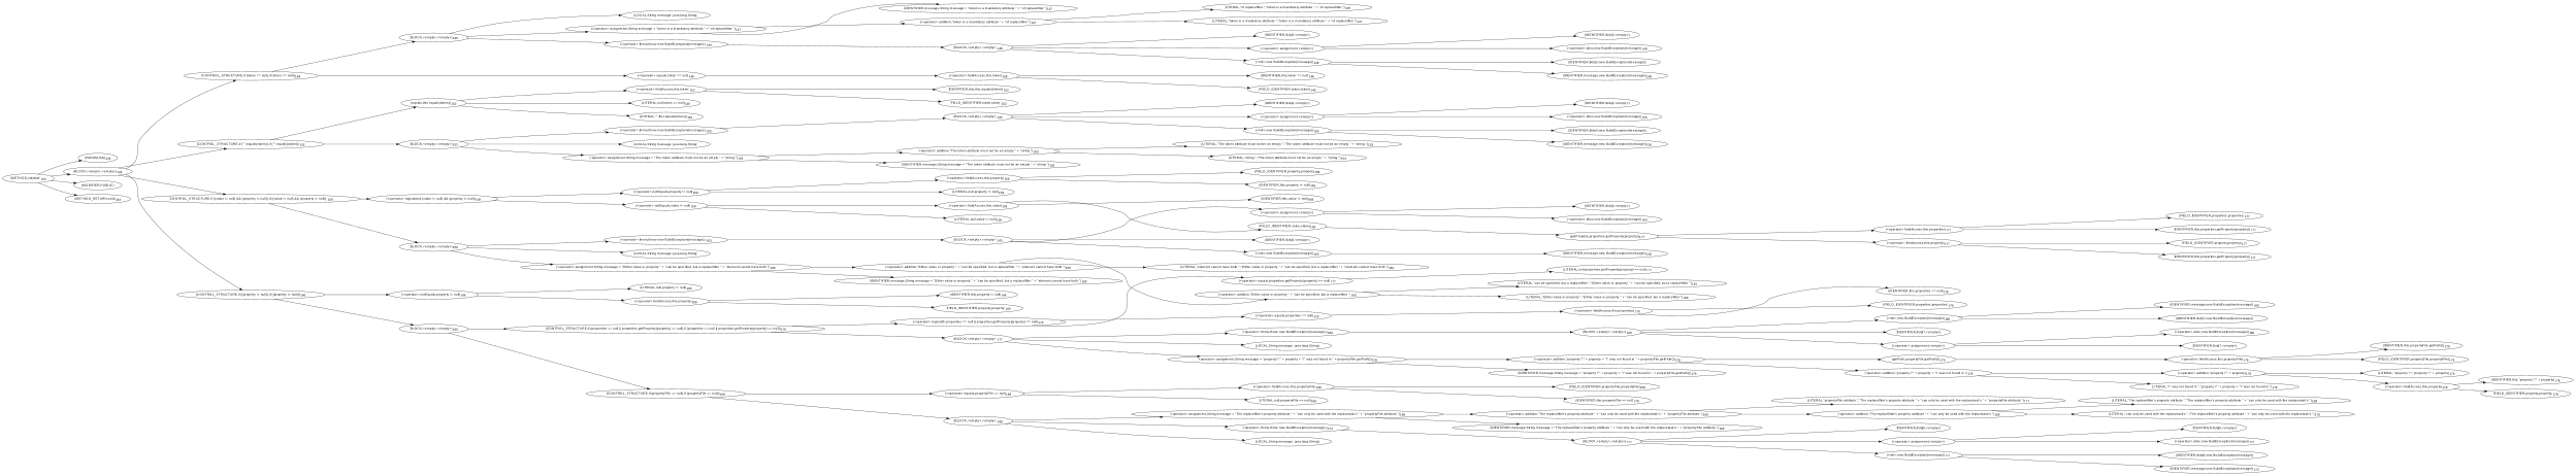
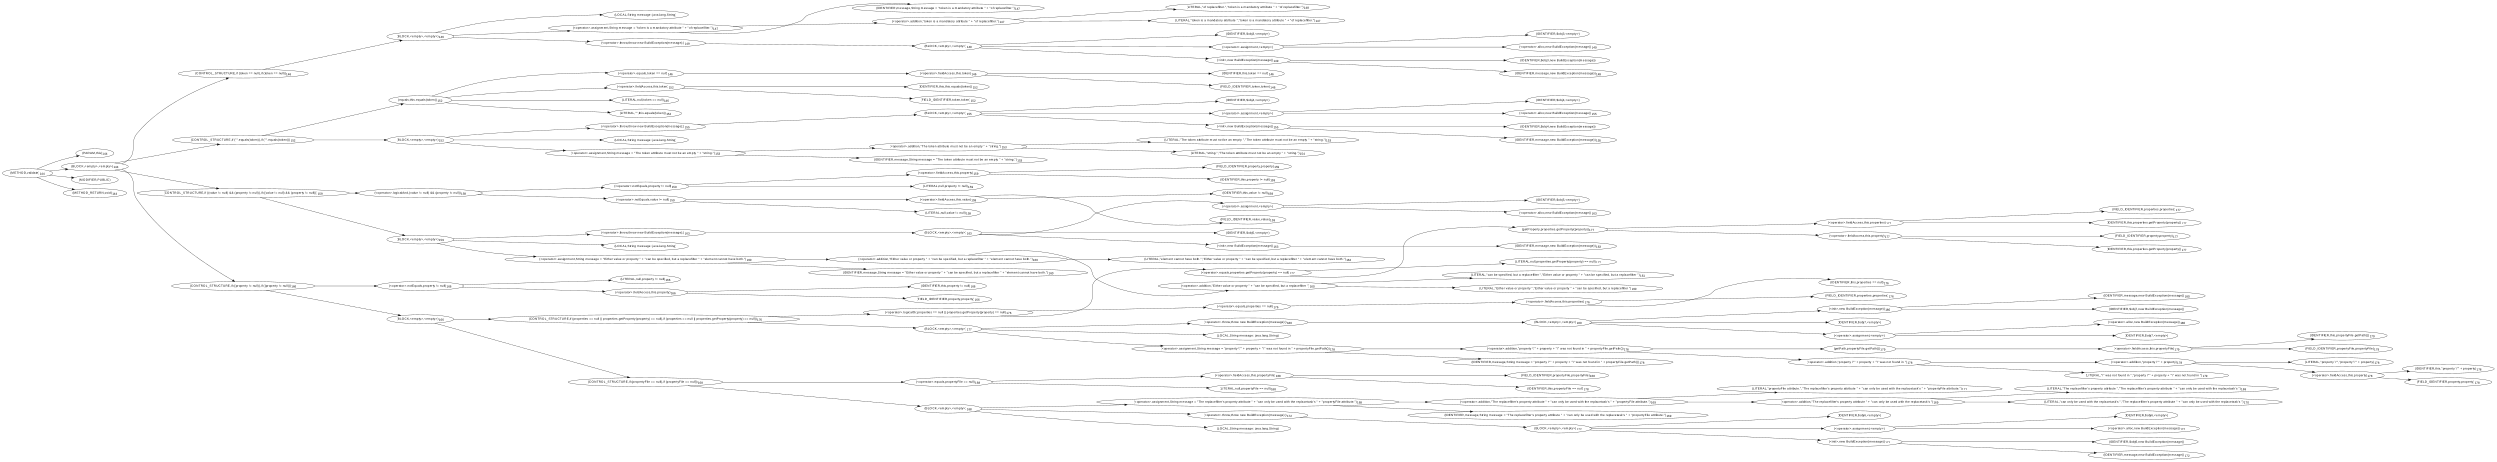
  digraph {
    fontname="Liberation Sans"
    rankdir=LR
    node [fontname="Liberation Sans"]
    edge [fontname="Liberation Sans"]
    n1 [label=<(METHOD,validate)<SUB>144</SUB>>]
    n2 [label=<(PARAM,this)<SUB>144</SUB>>]
    n3 [label=<(BLOCK,&lt;empty&gt;,&lt;empty&gt;)<SUB>144</SUB>>]
    n4 [label=<(MODIFIER,PUBLIC)>]
    n5 [label=<(METHOD_RETURN,void)<SUB>144</SUB>>]
    n6 [label=<(CONTROL_STRUCTURE,if (token == null),if (token == null))<SUB>146</SUB>>]
    n7 [label=<(CONTROL_STRUCTURE,if (&quot;&quot;.equals(token)),if (&quot;&quot;.equals(token)))<SUB>152</SUB>>]
    n8 [label=<(CONTROL_STRUCTURE,if ((value != null) &amp;&amp; (property != null)),if ((value != null) &amp;&amp; (property != null)))<SUB>159</SUB>>]
    n9 [label=<(CONTROL_STRUCTURE,if ((property != null)),if ((property != null)))<SUB>166</SUB>>]
    n10 [label=<(&lt;operator&gt;.equals,token == null)<SUB>146</SUB>>]
    n11 [label=<(BLOCK,&lt;empty&gt;,&lt;empty&gt;)<SUB>146</SUB>>]
    n12 [label=<(equals,this.equals(token))<SUB>152</SUB>>]
    n13 [label=<(BLOCK,&lt;empty&gt;,&lt;empty&gt;)<SUB>152</SUB>>]
    n14 [label=<(&lt;operator&gt;.logicalAnd,(value != null) &amp;&amp; (property != null))<SUB>159</SUB>>]
    n15 [label=<(BLOCK,&lt;empty&gt;,&lt;empty&gt;)<SUB>159</SUB>>]
    n16 [label=<(&lt;operator&gt;.notEquals,property != null)<SUB>166</SUB>>]
    n17 [label=<(BLOCK,&lt;empty&gt;,&lt;empty&gt;)<SUB>166</SUB>>]
    n18 [label=<(&lt;operator&gt;.fieldAccess,this.token)<SUB>146</SUB>>]
    n19 [label=<(LOCAL,String message: java.lang.String)>]
    n20 [label=<(&lt;operator&gt;.assignment,String message = &quot;token is a mandatory attribute &quot; + &quot;of replacefilter.&quot;)<SUB>147</SUB>>]
    n21 [label=<(&lt;operator&gt;.throw,throw new BuildException(message);)<SUB>149</SUB>>]
    n22 [label=<(IDENTIFIER,this,token == null)<SUB>146</SUB>>]
    n23 [label=<(FIELD_IDENTIFIER,token,token)<SUB>146</SUB>>]
    n24 [label=<(LITERAL,null,token == null)<SUB>146</SUB>>]
    n25 [label=<(IDENTIFIER,message,String message = &quot;token is a mandatory attribute &quot; + &quot;of replacefilter.&quot;)<SUB>147</SUB>>]
    n26 [label=<(&lt;operator&gt;.addition,&quot;token is a mandatory attribute &quot; + &quot;of replacefilter.&quot;)<SUB>147</SUB>>]
    n27 [label=<(BLOCK,&lt;empty&gt;,&lt;empty&gt;)<SUB>149</SUB>>]
    n28 [label=<(LITERAL,&quot;token is a mandatory attribute &quot;,&quot;token is a mandatory attribute &quot; + &quot;of replacefilter.&quot;)<SUB>147</SUB>>]
    n29 [label=<(LITERAL,&quot;of replacefilter.&quot;,&quot;token is a mandatory attribute &quot; + &quot;of replacefilter.&quot;)<SUB>148</SUB>>]
    n30 [label=<(&lt;operator&gt;.assignment,&lt;empty&gt;)>]
    n31 [label=<(&lt;init&gt;,new BuildException(message))<SUB>149</SUB>>]
    n32 [label=<(IDENTIFIER,$obj3,&lt;empty&gt;)>]
    n33 [label=<(IDENTIFIER,$obj3,&lt;empty&gt;)>]
    n34 [label=<(&lt;operator&gt;.alloc,new BuildException(message))<SUB>149</SUB>>]
    n35 [label=<(IDENTIFIER,$obj3,new BuildException(message))>]
    n36 [label=<(IDENTIFIER,message,new BuildException(message))<SUB>149</SUB>>]
    n37 [label=<(LITERAL,&quot;&quot;,this.equals(token))<SUB>152</SUB>>]
    n38 [label=<(&lt;operator&gt;.fieldAccess,this.token)<SUB>152</SUB>>]
    n39 [label=<(LOCAL,String message: java.lang.String)>]
    n40 [label=<(&lt;operator&gt;.assignment,String message = &quot;The token attribute must not be an empty &quot; + &quot;string.&quot;)<SUB>153</SUB>>]
    n41 [label=<(&lt;operator&gt;.throw,throw new BuildException(message);)<SUB>155</SUB>>]
    n42 [label=<(IDENTIFIER,this,this.equals(token))<SUB>152</SUB>>]
    n43 [label=<(FIELD_IDENTIFIER,token,token)<SUB>152</SUB>>]
    n44 [label=<(IDENTIFIER,message,String message = &quot;The token attribute must not be an empty &quot; + &quot;string.&quot;)<SUB>153</SUB>>]
    n45 [label=<(&lt;operator&gt;.addition,&quot;The token attribute must not be an empty &quot; + &quot;string.&quot;)<SUB>153</SUB>>]
    n46 [label=<(BLOCK,&lt;empty&gt;,&lt;empty&gt;)<SUB>155</SUB>>]
    n47 [label=<(LITERAL,&quot;The token attribute must not be an empty &quot;,&quot;The token attribute must not be an empty &quot; + &quot;string.&quot;)<SUB>153</SUB>>]
    n48 [label=<(LITERAL,&quot;string.&quot;,&quot;The token attribute must not be an empty &quot; + &quot;string.&quot;)<SUB>154</SUB>>]
    n49 [label=<(&lt;operator&gt;.assignment,&lt;empty&gt;)>]
    n50 [label=<(&lt;init&gt;,new BuildException(message))<SUB>155</SUB>>]
    n51 [label=<(IDENTIFIER,$obj4,&lt;empty&gt;)>]
    n52 [label=<(IDENTIFIER,$obj4,&lt;empty&gt;)>]
    n53 [label=<(&lt;operator&gt;.alloc,new BuildException(message))<SUB>155</SUB>>]
    n54 [label=<(IDENTIFIER,$obj4,new BuildException(message))>]
    n55 [label=<(IDENTIFIER,message,new BuildException(message))<SUB>155</SUB>>]
    n56 [label=<(&lt;operator&gt;.notEquals,value != null)<SUB>159</SUB>>]
    n57 [label=<(&lt;operator&gt;.notEquals,property != null)<SUB>159</SUB>>]
    n58 [label=<(LOCAL,String message: java.lang.String)>]
    n59 [label=<(&lt;operator&gt;.assignment,String message = &quot;Either value or property &quot; + &quot;can be specified, but a replacefilter &quot; + &quot;element cannot have both.&quot;)<SUB>160</SUB>>]
    n60 [label=<(&lt;operator&gt;.throw,throw new BuildException(message);)<SUB>163</SUB>>]
    n61 [label=<(&lt;operator&gt;.fieldAccess,this.value)<SUB>159</SUB>>]
    n62 [label=<(LITERAL,null,value != null)<SUB>159</SUB>>]
    n63 [label=<(&lt;operator&gt;.fieldAccess,this.property)<SUB>159</SUB>>]
    n64 [label=<(LITERAL,null,property != null)<SUB>159</SUB>>]
    n65 [label=<(IDENTIFIER,this,value != null)<SUB>659</SUB>>]
    n66 [label=<(FIELD_IDENTIFIER,value,value)<SUB>159</SUB>>]
    n67 [label=<(IDENTIFIER,this,property != null)<SUB>159</SUB>>]
    n68 [label=<(FIELD_IDENTIFIER,property,property)<SUB>159</SUB>>]
    n69 [label=<(IDENTIFIER,message,String message = &quot;Either value or property &quot; + &quot;can be specified, but a replacefilter &quot; + &quot;element cannot have both.&quot;)<SUB>160</SUB>>]
    n70 [label=<(&lt;operator&gt;.addition,&quot;Either value or property &quot; + &quot;can be specified, but a replacefilter &quot; + &quot;element cannot have both.&quot;)<SUB>160</SUB>>]
    n71 [label=<(BLOCK,&lt;empty&gt;,&lt;empty&gt;)<SUB>163</SUB>>]
    n72 [label=<(&lt;operator&gt;.addition,&quot;Either value or property &quot; + &quot;can be specified, but a replacefilter &quot;)<SUB>160</SUB>>]
    n73 [label=<(LITERAL,&quot;element cannot have both.&quot;,&quot;Either value or property &quot; + &quot;can be specified, but a replacefilter &quot; + &quot;element cannot have both.&quot;)<SUB>162</SUB>>]
    n74 [label=<(LITERAL,&quot;Either value or property &quot;,&quot;Either value or property &quot; + &quot;can be specified, but a replacefilter &quot;)<SUB>160</SUB>>]
    n75 [label=<(LITERAL,&quot;can be specified, but a replacefilter &quot;,&quot;Either value or property &quot; + &quot;can be specified, but a replacefilter &quot;)<SUB>161</SUB>>]
    n76 [label=<(&lt;operator&gt;.assignment,&lt;empty&gt;)>]
    n77 [label=<(&lt;init&gt;,new BuildException(message))<SUB>163</SUB>>]
    n78 [label=<(IDENTIFIER,$obj5,&lt;empty&gt;)>]
    n79 [label=<(IDENTIFIER,$obj5,&lt;empty&gt;)>]
    n80 [label=<(&lt;operator&gt;.alloc,new BuildException(message))<SUB>163</SUB>>]
    n81 [label=<(IDENTIFIER,message,new BuildException(message))<SUB>163</SUB>>]
    n82 [label=<(&lt;operator&gt;.fieldAccess,this.property)<SUB>166</SUB>>]
    n83 [label=<(LITERAL,null,property != null)<SUB>166</SUB>>]
    n84 [label=<(CONTROL_STRUCTURE,if (propertyFile == null),if (propertyFile == null))<SUB>168</SUB>>]
    n85 [label=<(CONTROL_STRUCTURE,if (properties == null || properties.getProperty(property) == null),if (properties == null || properties.getProperty(property) == null))<SUB>176</SUB>>]
    n86 [label=<(IDENTIFIER,this,property != null)<SUB>166</SUB>>]
    n87 [label=<(FIELD_IDENTIFIER,property,property)<SUB>166</SUB>>]
    n88 [label=<(&lt;operator&gt;.equals,propertyFile == null)<SUB>168</SUB>>]
    n89 [label=<(BLOCK,&lt;empty&gt;,&lt;empty&gt;)<SUB>168</SUB>>]
    n90 [label=<(&lt;operator&gt;.logicalOr,properties == null || properties.getProperty(property) == null)<SUB>176</SUB>>]
    n91 [label=<(BLOCK,&lt;empty&gt;,&lt;empty&gt;)<SUB>177</SUB>>]
    n92 [label=<(&lt;operator&gt;.fieldAccess,this.propertyFile)<SUB>168</SUB>>]
    n93 [label=<(LITERAL,null,propertyFile == null)<SUB>168</SUB>>]
    n94 [label=<(LOCAL,String message: java.lang.String)>]
    n95 [label=<(&lt;operator&gt;.assignment,String message = &quot;The replacefilter's property attribute &quot; + &quot;can only be used with the replacetask's &quot; + &quot;propertyFile attribute.&quot;)<SUB>169</SUB>>]
    n96 [label=<(&lt;operator&gt;.throw,throw new BuildException(message);)<SUB>172</SUB>>]
    n97 [label=<(IDENTIFIER,this,propertyFile == null)<SUB>178</SUB>>]
    n98 [label=<(FIELD_IDENTIFIER,propertyFile,propertyFile)<SUB>168</SUB>>]
    n99 [label=<(IDENTIFIER,message,String message = &quot;The replacefilter's property attribute &quot; + &quot;can only be used with the replacetask's &quot; + &quot;propertyFile attribute.&quot;)<SUB>169</SUB>>]
    n100 [label=<(&lt;operator&gt;.addition,&quot;The replacefilter's property attribute &quot; + &quot;can only be used with the replacetask's &quot; + &quot;propertyFile attribute.&quot;)<SUB>169</SUB>>]
    n101 [label=<(BLOCK,&lt;empty&gt;,&lt;empty&gt;)<SUB>172</SUB>>]
    n102 [label=<(&lt;operator&gt;.addition,&quot;The replacefilter's property attribute &quot; + &quot;can only be used with the replacetask's &quot;)<SUB>169</SUB>>]
    n103 [label=<(LITERAL,&quot;propertyFile attribute.&quot;,&quot;The replacefilter's property attribute &quot; + &quot;can only be used with the replacetask's &quot; + &quot;propertyFile attribute.&quot;)<SUB>171</SUB>>]
    n104 [label=<(LITERAL,&quot;The replacefilter's property attribute &quot;,&quot;The replacefilter's property attribute &quot; + &quot;can only be used with the replacetask's &quot;)<SUB>169</SUB>>]
    n105 [label=<(LITERAL,&quot;can only be used with the replacetask's &quot;,&quot;The replacefilter's property attribute &quot; + &quot;can only be used with the replacetask's &quot;)<SUB>170</SUB>>]
    n106 [label=<(&lt;operator&gt;.assignment,&lt;empty&gt;)>]
    n107 [label=<(&lt;init&gt;,new BuildException(message))<SUB>172</SUB>>]
    n108 [label=<(IDENTIFIER,$obj6,&lt;empty&gt;)>]
    n109 [label=<(IDENTIFIER,$obj6,&lt;empty&gt;)>]
    n110 [label=<(&lt;operator&gt;.alloc,new BuildException(message))<SUB>172</SUB>>]
    n111 [label=<(IDENTIFIER,$obj6,new BuildException(message))>]
    n112 [label=<(IDENTIFIER,message,new BuildException(message))<SUB>172</SUB>>]
    n113 [label=<(&lt;operator&gt;.equals,properties == null)<SUB>176</SUB>>]
    n114 [label=<(&lt;operator&gt;.equals,properties.getProperty(property) == null)<SUB>177</SUB>>]
    n115 [label=<(LOCAL,String message: java.lang.String)>]
    n116 [label=<(&lt;operator&gt;.assignment,String message = &quot;property \&quot;&quot; + property + &quot;\&quot; was not found in &quot; + propertyFile.getPath())<SUB>178</SUB>>]
    n117 [label=<(&lt;operator&gt;.throw,throw new BuildException(message);)<SUB>180</SUB>>]
    n118 [label=<(&lt;operator&gt;.fieldAccess,this.properties)<SUB>176</SUB>>]
    n119 [label=<(getProperty,properties.getProperty(property))<SUB>177</SUB>>]
    n120 [label=<(LITERAL,null,properties.getProperty(property) == null)<SUB>177</SUB>>]
    n121 [label=<(IDENTIFIER,this,properties == null)<SUB>176</SUB>>]
    n122 [label=<(FIELD_IDENTIFIER,properties,properties)<SUB>176</SUB>>]
    n123 [label=<(&lt;operator&gt;.fieldAccess,this.properties)<SUB>177</SUB>>]
    n124 [label=<(&lt;operator&gt;.fieldAccess,this.property)<SUB>177</SUB>>]
    n125 [label=<(IDENTIFIER,this,properties.getProperty(property))<SUB>177</SUB>>]
    n126 [label=<(FIELD_IDENTIFIER,properties,properties)<SUB>177</SUB>>]
    n127 [label=<(IDENTIFIER,this,properties.getProperty(property))<SUB>177</SUB>>]
    n128 [label=<(FIELD_IDENTIFIER,property,property)<SUB>177</SUB>>]
    n129 [label=<(IDENTIFIER,message,String message = &quot;property \&quot;&quot; + property + &quot;\&quot; was not found in &quot; + propertyFile.getPath())<SUB>178</SUB>>]
    n130 [label=<(&lt;operator&gt;.addition,&quot;property \&quot;&quot; + property + &quot;\&quot; was not found in &quot; + propertyFile.getPath())<SUB>178</SUB>>]
    n131 [label=<(BLOCK,&lt;empty&gt;,&lt;empty&gt;)<SUB>180</SUB>>]
    n132 [label=<(&lt;operator&gt;.addition,&quot;property \&quot;&quot; + property + &quot;\&quot; was not found in &quot;)<SUB>178</SUB>>]
    n133 [label=<(getPath,propertyFile.getPath())<SUB>179</SUB>>]
    n134 [label=<(&lt;operator&gt;.addition,&quot;property \&quot;&quot; + property)<SUB>178</SUB>>]
    n135 [label=<(LITERAL,&quot;\&quot; was not found in &quot;,&quot;property \&quot;&quot; + property + &quot;\&quot; was not found in &quot;)<SUB>179</SUB>>]
    n136 [label=<(&lt;operator&gt;.fieldAccess,this.propertyFile)<SUB>179</SUB>>]
    n137 [label=<(LITERAL,&quot;property \&quot;&quot;,&quot;property \&quot;&quot; + property)<SUB>178</SUB>>]
    n138 [label=<(&lt;operator&gt;.fieldAccess,this.property)<SUB>178</SUB>>]
    n139 [label=<(IDENTIFIER,this,&quot;property \&quot;&quot; + property)<SUB>178</SUB>>]
    n140 [label=<(FIELD_IDENTIFIER,property,property)<SUB>178</SUB>>]
    n141 [label=<(IDENTIFIER,this,propertyFile.getPath())<SUB>179</SUB>>]
    n142 [label=<(FIELD_IDENTIFIER,propertyFile,propertyFile)<SUB>179</SUB>>]
    n143 [label=<(&lt;operator&gt;.assignment,&lt;empty&gt;)>]
    n144 [label=<(&lt;init&gt;,new BuildException(message))<SUB>180</SUB>>]
    n145 [label=<(IDENTIFIER,$obj7,&lt;empty&gt;)>]
    n146 [label=<(IDENTIFIER,$obj7,&lt;empty&gt;)>]
    n147 [label=<(&lt;operator&gt;.alloc,new BuildException(message))<SUB>180</SUB>>]
    n148 [label=<(IDENTIFIER,$obj7,new BuildException(message))>]
    n149 [label=<(IDENTIFIER,message,new BuildException(message))<SUB>180</SUB>>]
    n1 -> n2
    n1 -> n3
    n1 -> n4
    n1 -> n5
    n3 -> n6
    n3 -> n7
    n3 -> n8
    n3 -> n9
-   n6 -> n10
+   n12 -> n10
    n6 -> n11
    n7 -> n12
    n7 -> n13
    n8 -> n14
    n8 -> n15
    n9 -> n16
    n9 -> n17
    n10 -> n18
    n11 -> n19
    n11 -> n20
    n11 -> n21
    n12 -> n24
    n12 -> n37
    n12 -> n38
    n13 -> n39
    n13 -> n40
    n13 -> n41
    n14 -> n56
    n14 -> n57
    n15 -> n58
    n15 -> n59
    n15 -> n60
    n16 -> n82
    n16 -> n83
    n17 -> n84
    n17 -> n85
    n18 -> n22
    n18 -> n23
    n20 -> n25
    n20 -> n26
    n21 -> n27
    n26 -> n28
    n26 -> n29
    n27 -> n30
    n27 -> n31
    n27 -> n32
    n30 -> n33
    n30 -> n34
    n31 -> n35
    n31 -> n36
    n38 -> n42
    n38 -> n43
    n40 -> n44
    n40 -> n45
    n41 -> n46
    n45 -> n47
    n45 -> n48
    n46 -> n49
    n46 -> n50
    n46 -> n51
    n49 -> n52
    n49 -> n53
    n50 -> n54
    n50 -> n55
    n56 -> n61
    n56 -> n62
    n57 -> n63
    n57 -> n64
    n59 -> n69
    n59 -> n70
    n60 -> n71
    n61 -> n65
    n61 -> n66
    n63 -> n67
    n63 -> n68
    n70 -> n72
    n70 -> n73
    n71 -> n76
    n71 -> n77
    n71 -> n78
    n72 -> n74
    n72 -> n75
    n76 -> n79
    n76 -> n80
    n77 -> n81
    n82 -> n86
    n82 -> n87
    n84 -> n88
    n84 -> n89
    n85 -> n90
    n85 -> n91
    n88 -> n92
    n88 -> n93
    n89 -> n94
    n89 -> n95
    n89 -> n96
    n90 -> n113
    n90 -> n114
    n91 -> n115
    n91 -> n116
    n91 -> n117
    n92 -> n97
    n92 -> n98
    n95 -> n99
    n95 -> n100
    n96 -> n101
    n100 -> n102
    n100 -> n103
    n101 -> n106
    n101 -> n107
    n101 -> n108
    n102 -> n104
    n102 -> n105
    n106 -> n109
    n106 -> n110
    n107 -> n111
    n107 -> n112
    n113 -> n118
-   n66 -> n119
+   n114 -> n119
    n114 -> n120
    n116 -> n129
    n116 -> n130
    n117 -> n131
    n118 -> n121
    n118 -> n122
    n119 -> n123
    n119 -> n124
    n123 -> n125
    n123 -> n126
    n124 -> n127
    n124 -> n128
    n130 -> n132
    n130 -> n133
    n131 -> n143
    n131 -> n144
    n131 -> n145
    n132 -> n134
    n132 -> n135
    n133 -> n136
    n134 -> n137
    n134 -> n138
    n136 -> n141
    n136 -> n142
    n138 -> n139
    n138 -> n140
    n143 -> n146
    n143 -> n147
    n144 -> n148
    n144 -> n149
  }
